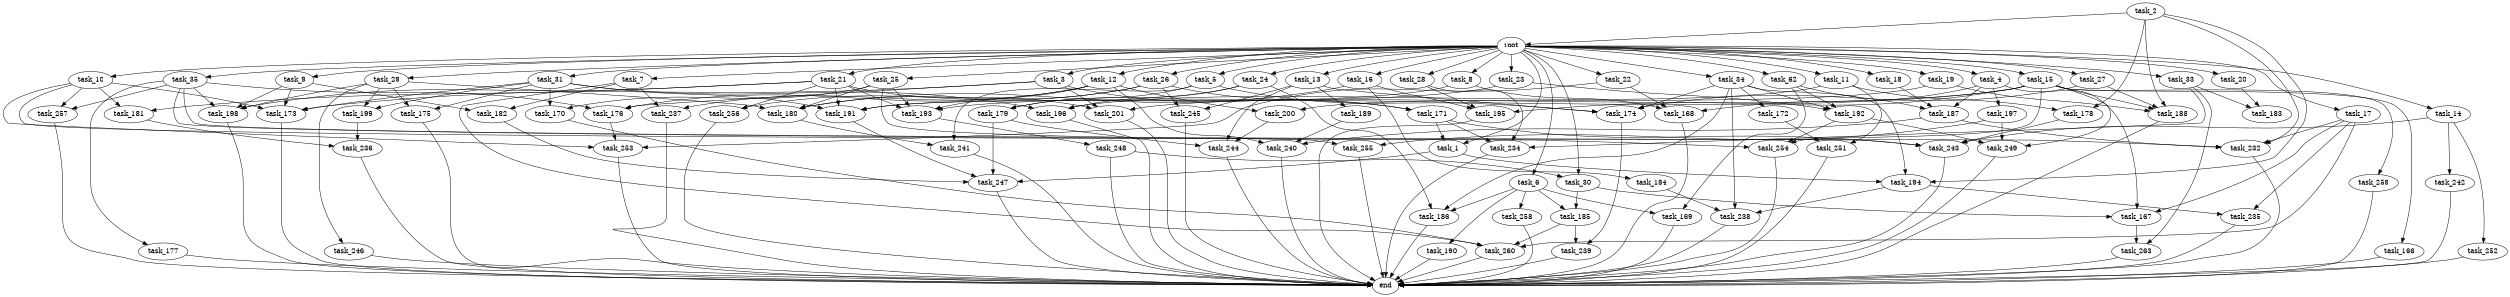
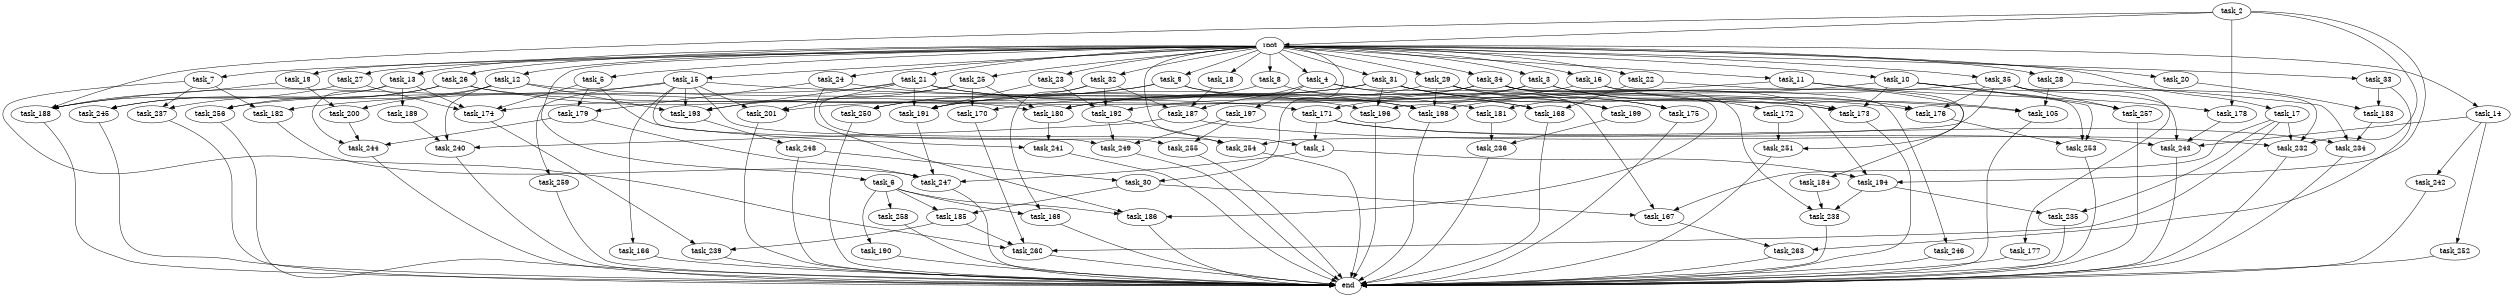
  digraph {
    root
    task_1
    task_3
    task_4
    task_5
    task_6
    task_7
    task_8
    task_9
    task_10
    task_11
    task_12
    task_13
    task_14
    task_15
    task_16
    task_17
    task_18
    task_19
    task_20
    task_21
    task_22
    task_23
    task_24
    task_25
    task_26
    task_27
    task_28
    task_29
    task_30
    task_31
-   task_32 [label=task_62]
+   task_32
    task_33
    task_34
    task_35
    task_194
    task_247
    task_2
    task_178
    task_188
    task_232
    task_171
    task_173
    task_176
    task_201
    task_167
    task_168
    task_187
    task_197
    task_174
    task_179
    task_241
    task_169
    task_185
    task_186
    task_190
    task_258
    task_182
    task_237
    task_260
    task_191
    task_198
+   task_250
    task_181
    task_243
    task_253
    task_257
    task_196
    task_251
    task_193
    task_200
    task_240
    task_189
    task_244
    task_245
    task_242
    task_252
    task_166
-   task_195
+   task_195 [label=task_105]
    task_249
    task_254
    task_259
    task_180
    task_184
    task_235
    task_183
    task_256
    task_192
    task_170
    task_255
    task_234
    task_175
    task_199
    task_246
    n95 [label=task_263]
    task_172
    task_238
    task_177
    end
    task_239
    task_236
    task_248
    root -> task_1
    root -> task_3
    root -> task_4
    root -> task_5
    root -> task_6
    root -> task_7
    root -> task_8
    root -> task_9
    root -> task_10
    root -> task_11
    root -> task_12
    root -> task_13
    root -> task_14
    root -> task_15
    root -> task_16
    root -> task_17
    root -> task_18
    root -> task_19
    root -> task_20
    root -> task_21
    root -> task_22
    root -> task_23
    root -> task_24
    root -> task_25
    root -> task_26
    root -> task_27
    root -> task_28
    root -> task_29
    root -> task_30
    root -> task_31
    root -> task_32
    root -> task_33
    root -> task_34
    root -> task_35
    task_1 -> task_194
    task_1 -> task_247
    task_3 -> task_171
    task_3 -> task_173
    task_3 -> task_176
    task_3 -> task_201
    task_4 -> task_167
    task_4 -> task_168
    task_4 -> task_187
    task_4 -> task_197
    task_5 -> task_174
    task_5 -> task_179
    task_5 -> task_241
    task_6 -> task_169
    task_6 -> task_185
    task_6 -> task_186
    task_6 -> task_190
    task_6 -> task_258
    task_7 -> task_182
    task_7 -> task_237
    task_7 -> task_260
    task_8 -> task_168
    task_8 -> task_191
    task_9 -> task_173
    task_9 -> task_182
    task_9 -> task_198
+   task_9 -> task_250
    task_10 -> task_173
    task_10 -> task_181
    task_10 -> task_243
    task_10 -> task_253
    task_10 -> task_257
    task_11 -> task_178
    task_11 -> task_196
    task_11 -> task_251
    task_12 -> task_176
    task_12 -> task_237
    task_12 -> task_193
    task_12 -> task_200
    task_12 -> task_240
    task_13 -> task_174
    task_13 -> task_189
    task_13 -> task_244
    task_13 -> task_245
    task_14 -> task_243
    task_14 -> task_242
    task_14 -> task_252
    task_15 -> task_188
    task_15 -> task_201
    task_15 -> task_193
    task_15 -> task_166
    task_15 -> task_195
    task_15 -> task_249
    task_15 -> task_254
    task_15 -> task_259
    task_16 -> task_195
    task_16 -> task_180
    task_16 -> task_184
    task_17 -> task_232
    task_17 -> task_167
    task_17 -> task_260
    task_17 -> task_235
    task_18 -> task_187
    task_19 -> task_188
    task_19 -> task_200
    task_20 -> task_183
    task_21 -> task_201
    task_21 -> task_191
    task_21 -> task_198
    task_21 -> task_181
    task_21 -> task_193
    task_21 -> task_256
    task_22 -> task_168
    task_22 -> task_253
    task_23 -> task_191
    task_23 -> task_192
    task_24 -> task_179
    task_24 -> task_186
    task_24 -> task_196
    task_25 -> task_193
    task_25 -> task_180
    task_25 -> task_170
    task_25 -> task_255
    task_26 -> task_171
    task_26 -> task_245
    task_26 -> task_180
    task_26 -> task_256
    task_27 -> task_188
    task_27 -> task_174
    task_28 -> task_195
    task_28 -> task_234
    task_29 -> task_198
    task_29 -> task_180
    task_29 -> task_175
    task_29 -> task_199
    task_29 -> task_246
    task_30 -> task_167
    task_30 -> task_185
    task_31 -> task_173
    task_31 -> task_191
    task_31 -> task_196
    task_31 -> task_170
    task_31 -> task_175
    task_31 -> task_199
    task_32 -> task_187
    task_32 -> task_169
+   task_32 -> task_250
    task_32 -> task_192
    task_33 -> task_183
    task_33 -> n95
    task_34 -> task_194
    task_34 -> task_174
    task_34 -> task_186
    task_34 -> task_192
    task_34 -> task_172
    task_34 -> task_238
    task_35 -> task_232
    task_35 -> task_176
    task_35 -> task_198
    task_35 -> task_257
    task_35 -> task_254
    task_35 -> task_177
    task_194 -> task_235
    task_194 -> task_238
    task_247 -> end
    task_2 -> root
    task_2 -> task_194
    task_2 -> task_178
    task_2 -> task_188
    task_2 -> task_232
    task_178 -> task_243
    task_188 -> end
    task_232 -> end
    task_171 -> task_1
    task_171 -> task_243
    task_171 -> task_234
    task_173 -> end
    task_176 -> task_253
    task_201 -> end
    task_167 -> n95
    task_168 -> end
    task_187 -> task_232
    task_187 -> task_240
    task_197 -> task_249
    task_197 -> task_255
    task_174 -> task_239
    task_179 -> task_247
    task_179 -> task_244
    task_241 -> end
    task_169 -> end
    task_185 -> task_260
    task_185 -> task_239
    task_186 -> end
    task_190 -> end
    task_258 -> end
    task_182 -> task_247
    task_237 -> end
    task_260 -> end
    task_191 -> task_247
    task_198 -> end
+   task_250 -> end
    task_181 -> task_236
    task_243 -> end
    task_253 -> end
    task_257 -> end
    task_196 -> end
    task_251 -> end
    task_193 -> task_248
    task_200 -> task_244
    task_240 -> end
    task_189 -> task_240
    task_244 -> end
    task_245 -> end
    task_242 -> end
    task_252 -> end
    task_166 -> end
    task_195 -> end
    task_249 -> end
    task_254 -> end
    task_259 -> end
    task_180 -> task_241
    task_184 -> task_238
    task_235 -> end
-   task_33 -> task_234
+   task_183 -> task_234
    task_256 -> end
    task_192 -> task_249
    task_192 -> task_254
    task_170 -> task_260
    task_255 -> end
    task_234 -> end
    task_175 -> end
    task_199 -> task_236
    task_246 -> end
    n95 -> end
    task_172 -> task_251
    task_238 -> end
    task_177 -> end
    task_239 -> end
    task_236 -> end
    task_248 -> task_30
    task_248 -> end
  }
